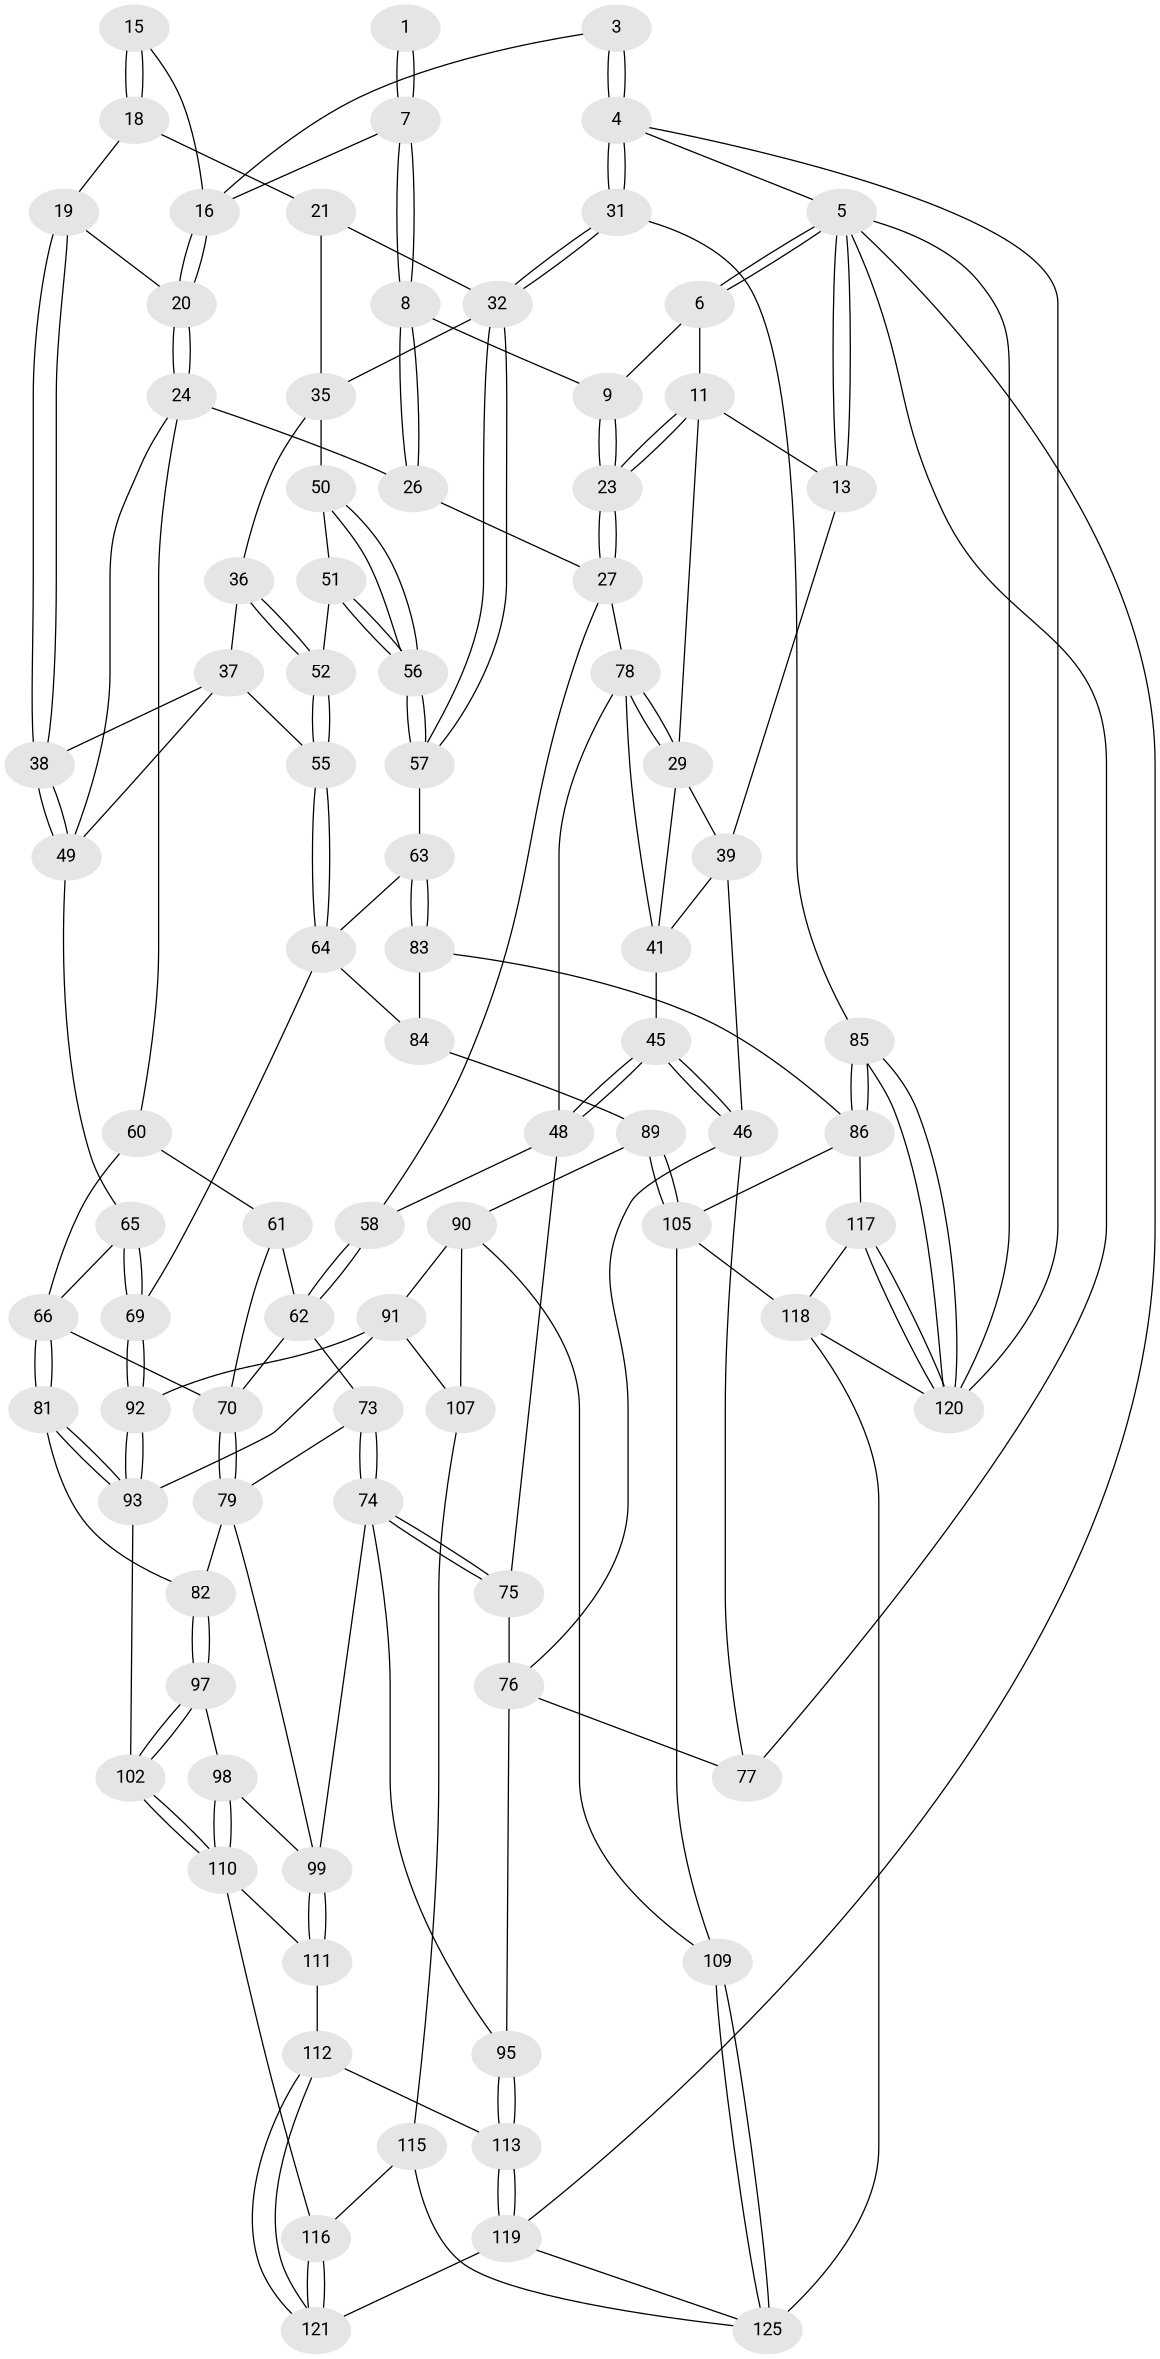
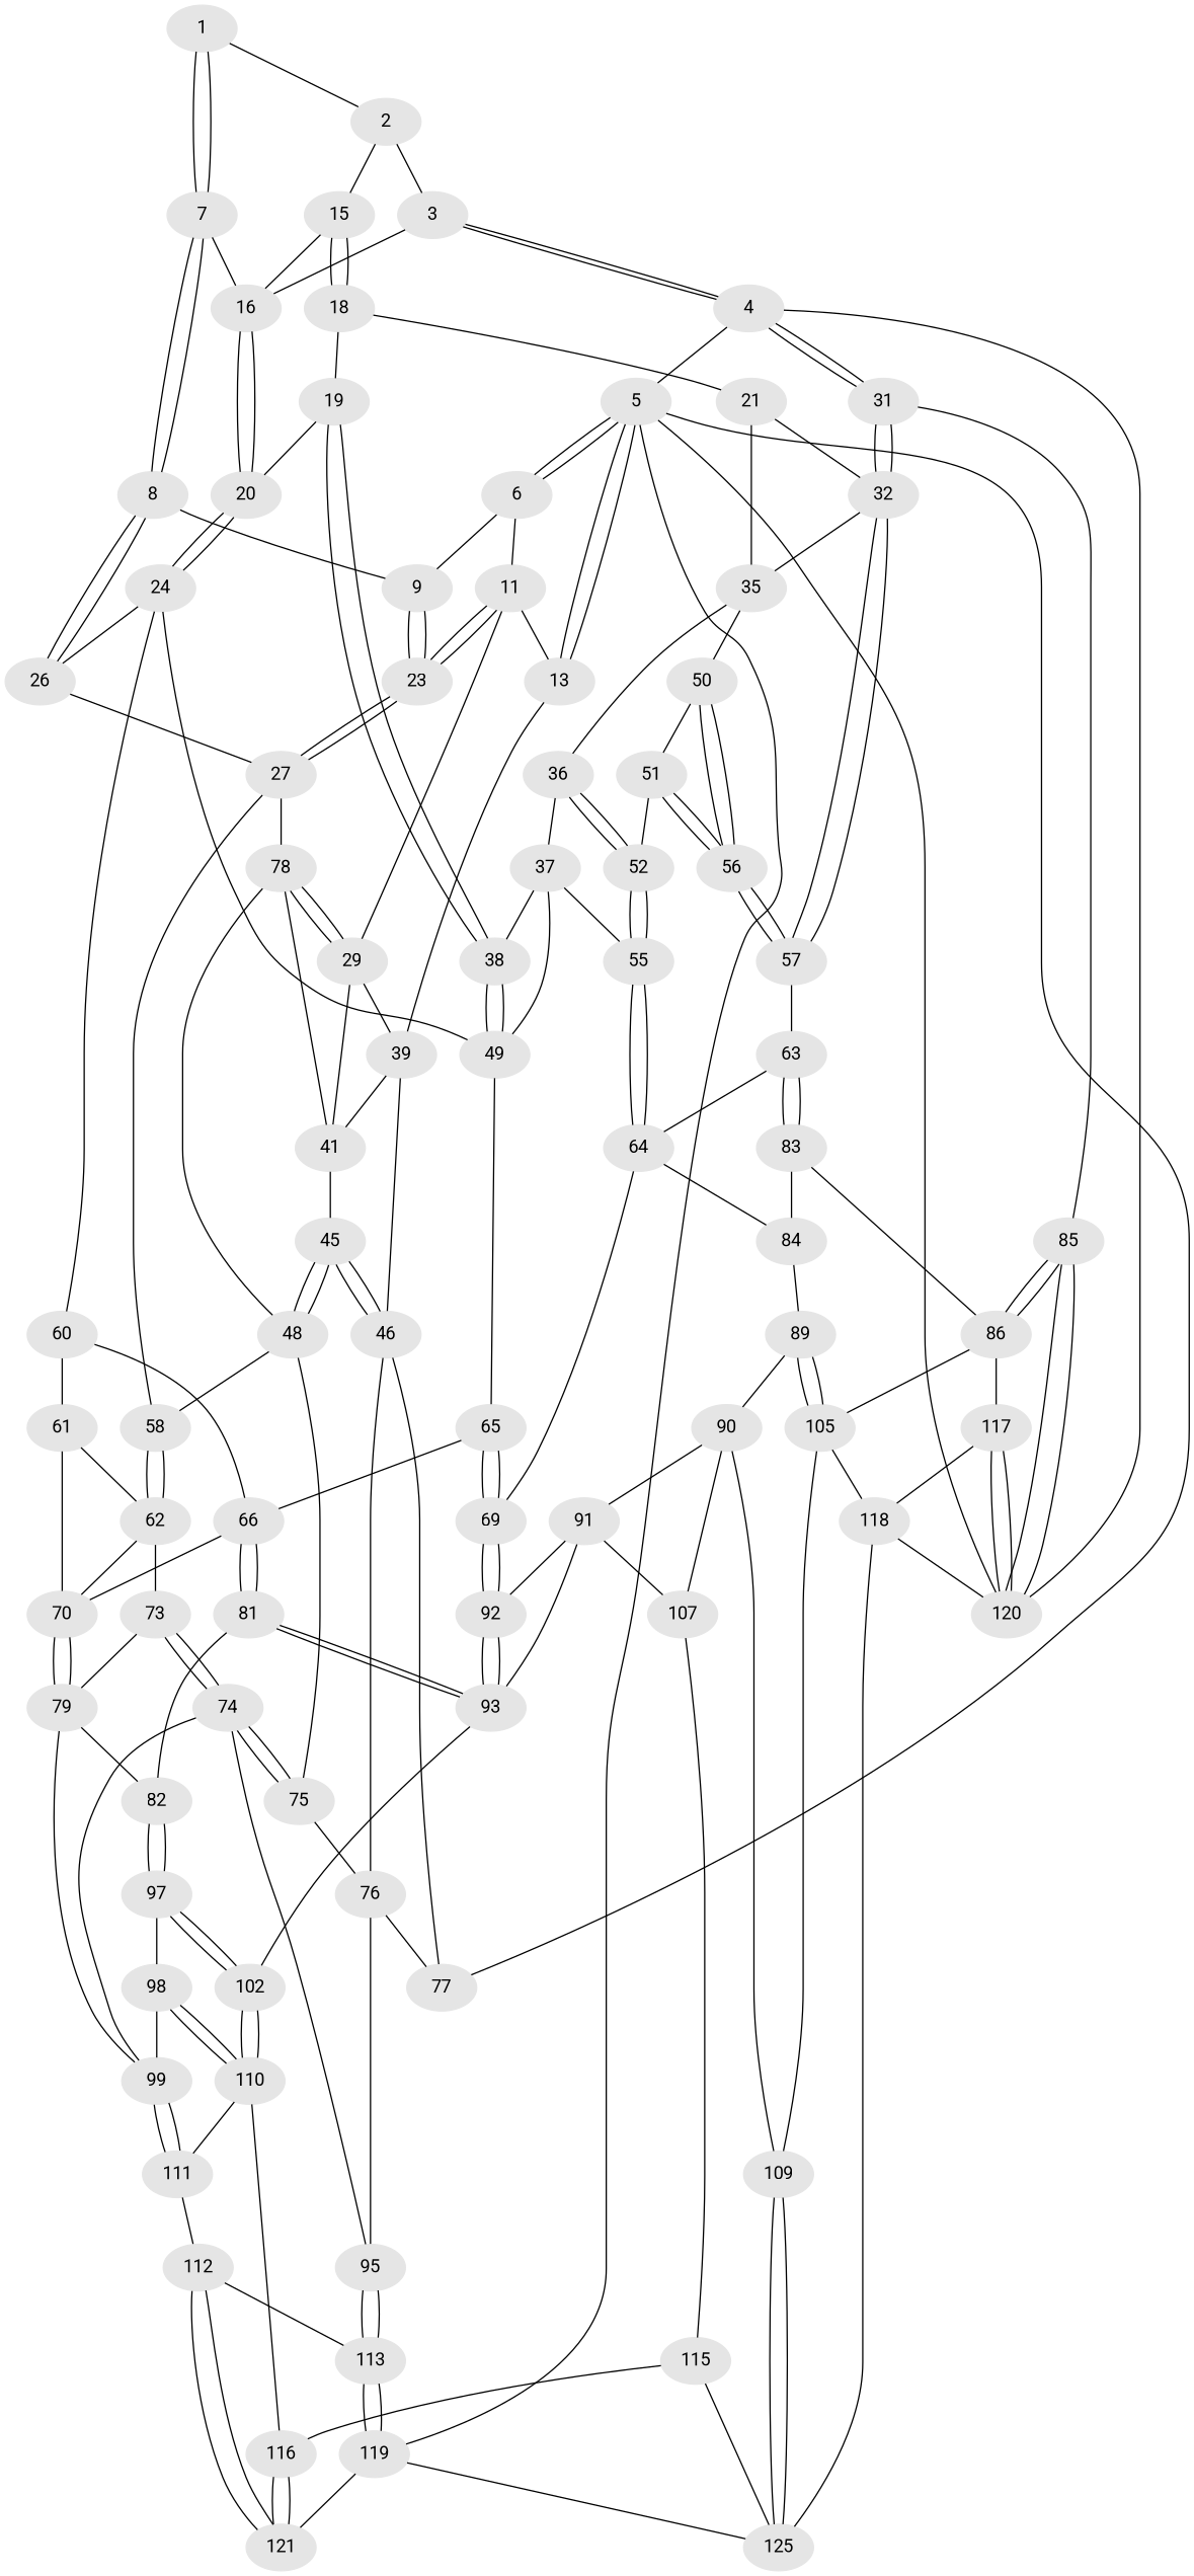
  graph {
    fontname=Roboto
    node [color=gray90 fontname=Roboto style=filled]
    edge [fontname=Roboto]
+   2 [super="+14"]
    1
    7
    3 [super="+17"]
    15
    8
    16
    4
    18
    5 [super="+78"]
    31
    120 [super="+123"]
    21 [super="+22"]
    32 [super="+33"]
    35 [super="+44"]
    6 [super="+10"]
    13
    77
    119 [super="+122"]
    85
    9
    11 [super="+12"]
    39 [super="+40"]
    125 [super="+126"]
    121
    23
    29 [super="+30"]
    26
    20
    27 [super="+34"]
    41 [super="+42"]
    46 [super="+47"]
    19
    24 [super="+25"]
    38
    49 [super="+54"]
    60
    57
    36
    50
    n41 [label=78 super="+43"]
    58
    65
    61
    66 [super="+67"]
    48 [super="+59"]
    62 [super="+72"]
    45
    75
    86 [super="+104"]
    63
    37 [super="+53"]
    52
    51
    56
    55
    64 [super="+68"]
    76 [super="+96"]
    95
    69
    84 [super="+88"]
    83 [super="+87"]
    70 [super="+71"]
    73
    81
    79 [super="+80"]
    74 [super="+94"]
    92
    89
    82
    93 [super="+101"]
    99 [super="+100"]
    113
    111
    97
    102
    98
    105 [super="+108"]
    117
    90 [super="+106"]
    109
    118 [super="+124"]
    91 [super="+103"]
    107
    115
    110 [super="+114"]
    116
    112
+   2 -- 3 [weight=2]
+   2 -- 15
+   1 -- 2
    1 -- 7
    1 -- 7
    7 -- 8
    7 -- 8
    7 -- 16
    3 -- 16
    3 -- 4
    3 -- 4
    15 -- 16
    15 -- 18
    15 -- 18
    8 -- 9
    8 -- 26
    8 -- 26
    16 -- 20
    16 -- 20
    4 -- 5
    4 -- 31
    4 -- 31
    4 -- 120
    18 -- 21
    18 -- 19
    5 -- 120
    5 -- 6
    5 -- 6
    5 -- 13
    5 -- 13
    5 -- 77
    5 -- 119
    31 -- 32
    31 -- 32
    31 -- 85
    21 -- 32
    21 -- 35
    32 -- 35
    32 -- 57
    32 -- 57
    35 -- 36
    35 -- 50
    6 -- 9
    6 -- 11
    13 -- 39
    119 -- 125
    119 -- 121
    85 -- 120
    85 -- 120
    85 -- 86
    85 -- 86
    9 -- 23
    9 -- 23
    11 -- 13
    11 -- 23
    11 -- 23
    11 -- 29
    39 -- 41
    39 -- 46
    23 -- 27
    23 -- 27
    29 -- 39
    29 -- 41
    26 -- 27
    20 -- 24
    20 -- 24
    27 -- n41
    27 -- 58
    41 -- 45
    46 -- 77
    46 -- 76
    19 -- 20
    19 -- 38
    19 -- 38
    24 -- 26
    24 -- 49
    24 -- 60
    38 -- 49
    38 -- 49
    49 -- 65
    60 -- 61
    60 -- 66
    57 -- 63
    36 -- 37
    36 -- 52
    36 -- 52
    50 -- 51
    50 -- 56
    50 -- 56
    n41 -- 29
    n41 -- 29
    n41 -- 41
    n41 -- 48
    58 -- 62
    58 -- 62
    65 -- 66
    65 -- 69
    65 -- 69
    61 -- 62
    61 -- 70
    66 -- 70
    66 -- 81
    66 -- 81
    48 -- 58
    48 -- 75
    62 -- 70
    62 -- 73
    45 -- 46
    45 -- 46
    45 -- 48
    45 -- 48
    75 -- 76
    86 -- 105
    86 -- 117
    63 -- 64
    63 -- 83
    63 -- 83
    37 -- 38
    37 -- 49
    37 -- 55
    52 -- 55
    52 -- 55
    51 -- 52
    51 -- 56
    51 -- 56
    56 -- 57
    56 -- 57
    55 -- 64
    55 -- 64
    64 -- 69
    64 -- 84
    76 -- 77
    76 -- 95
    95 -- 113
    95 -- 113
    69 -- 92
    69 -- 92
    84 -- 89
    83 -- 86
    83 -- 84 [weight=2]
    70 -- 79
    70 -- 79
    73 -- 79
    73 -- 74
    73 -- 74
    81 -- 82
    81 -- 93
    81 -- 93
    79 -- 82
    79 -- 99
    74 -- 75
    74 -- 75
    74 -- 95
    74 -- 99
    92 -- 93
    92 -- 93
    89 -- 105
    89 -- 105
    89 -- 90
    82 -- 97
    82 -- 97
    93 -- 102
    99 -- 111
    99 -- 111
    113 -- 119
    113 -- 119
    111 -- 112
    97 -- 102
    97 -- 102
    97 -- 98
    102 -- 110
    102 -- 110
    98 -- 99
    98 -- 110
    98 -- 110
    105 -- 109
    105 -- 118
    117 -- 120
    117 -- 120
    117 -- 118
    90 -- 109
    90 -- 91
    90 -- 107
    109 -- 125
    109 -- 125
    118 -- 120
    118 -- 125
    91 -- 92
    91 -- 93
    91 -- 107
    107 -- 115
    115 -- 125
    115 -- 116
    110 -- 111
    110 -- 116
    116 -- 121
    116 -- 121
    112 -- 121
    112 -- 121
    112 -- 113
  }
